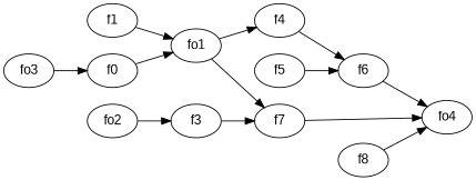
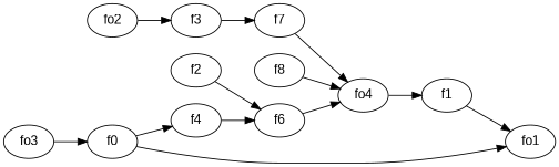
  strict digraph {
    fontname="Liberation Sans"
    rankdir=LR
    node [fontname="Liberation Sans"]
    edge [fontname="Liberation Sans" weight=2]
    f1
    fo1
    f7
    f4
    n5 [label=f0]
    f3
    fo4
    f6
-   f5
+   f5 [label=f2]
    f8
    fo2
    fo3
    f1 -> fo1
-   fo1 -> f7
-   fo1 -> f4
+   n5 -> f4
    f7 -> fo4
    f4 -> f6
    n5 -> fo1
    f3 -> f7
+   fo4 -> f1
    f6 -> fo4
    f5 -> f6
    f8 -> fo4
    fo2 -> f3
    fo3 -> n5
  }
